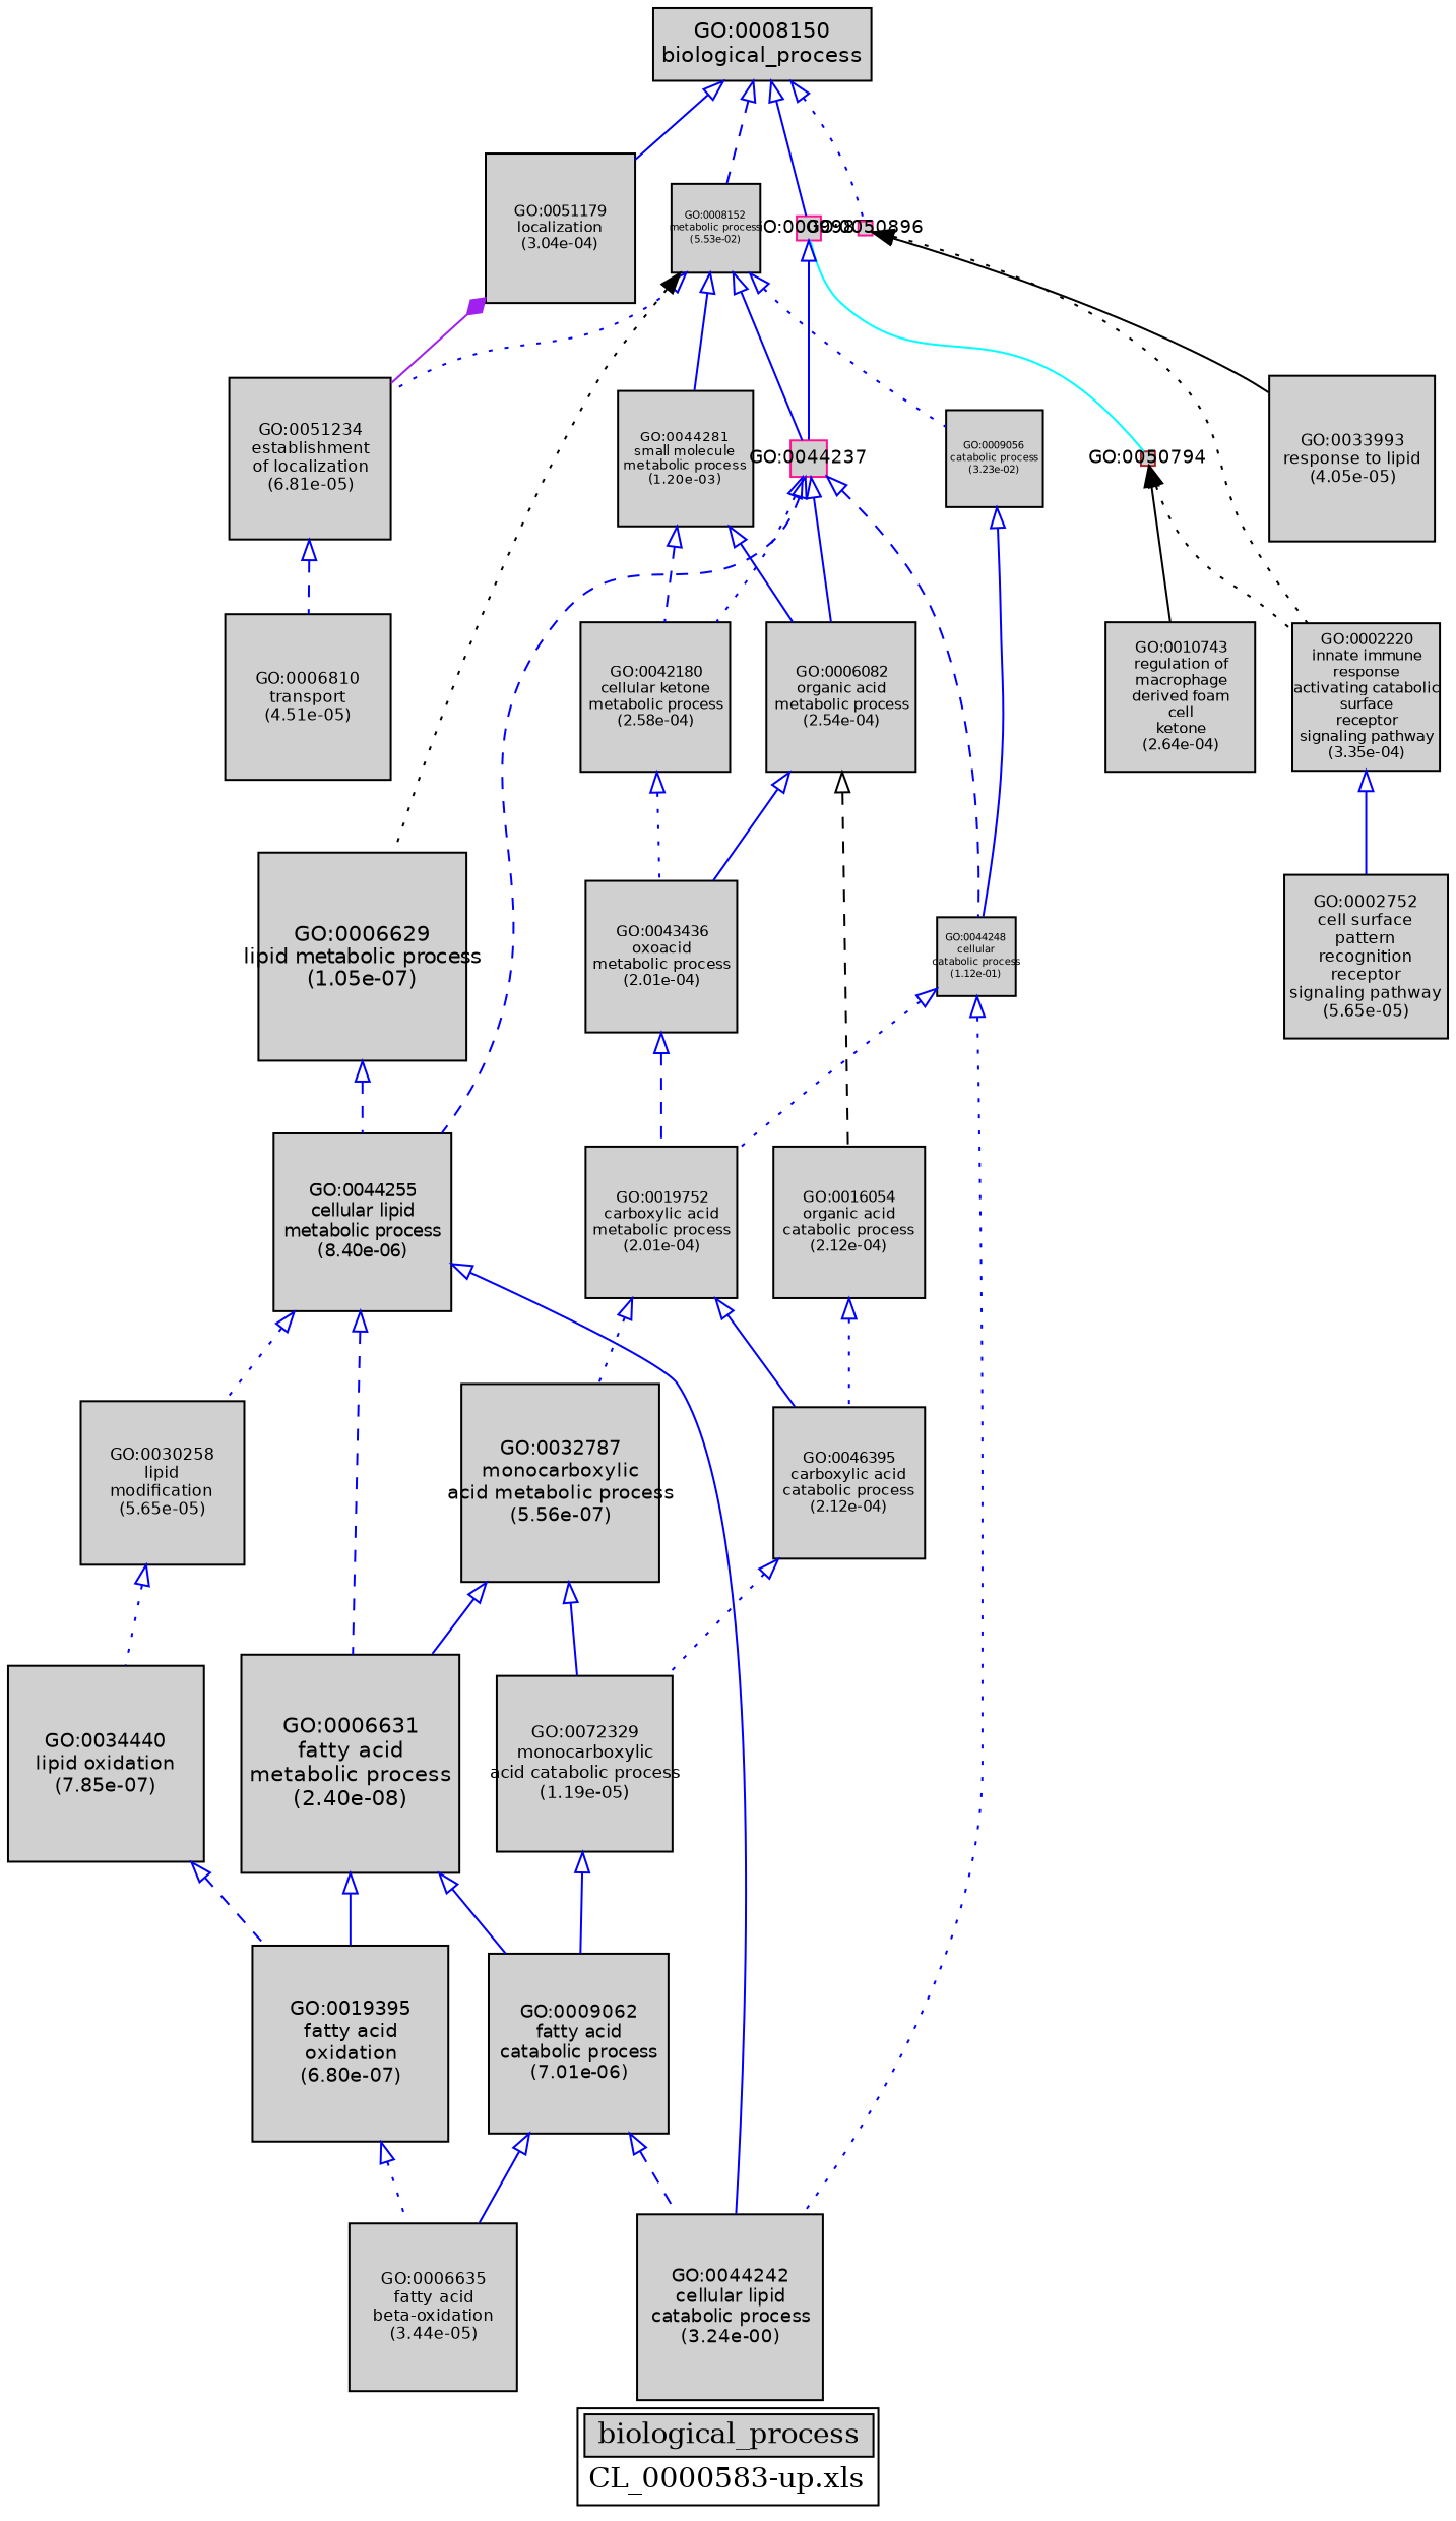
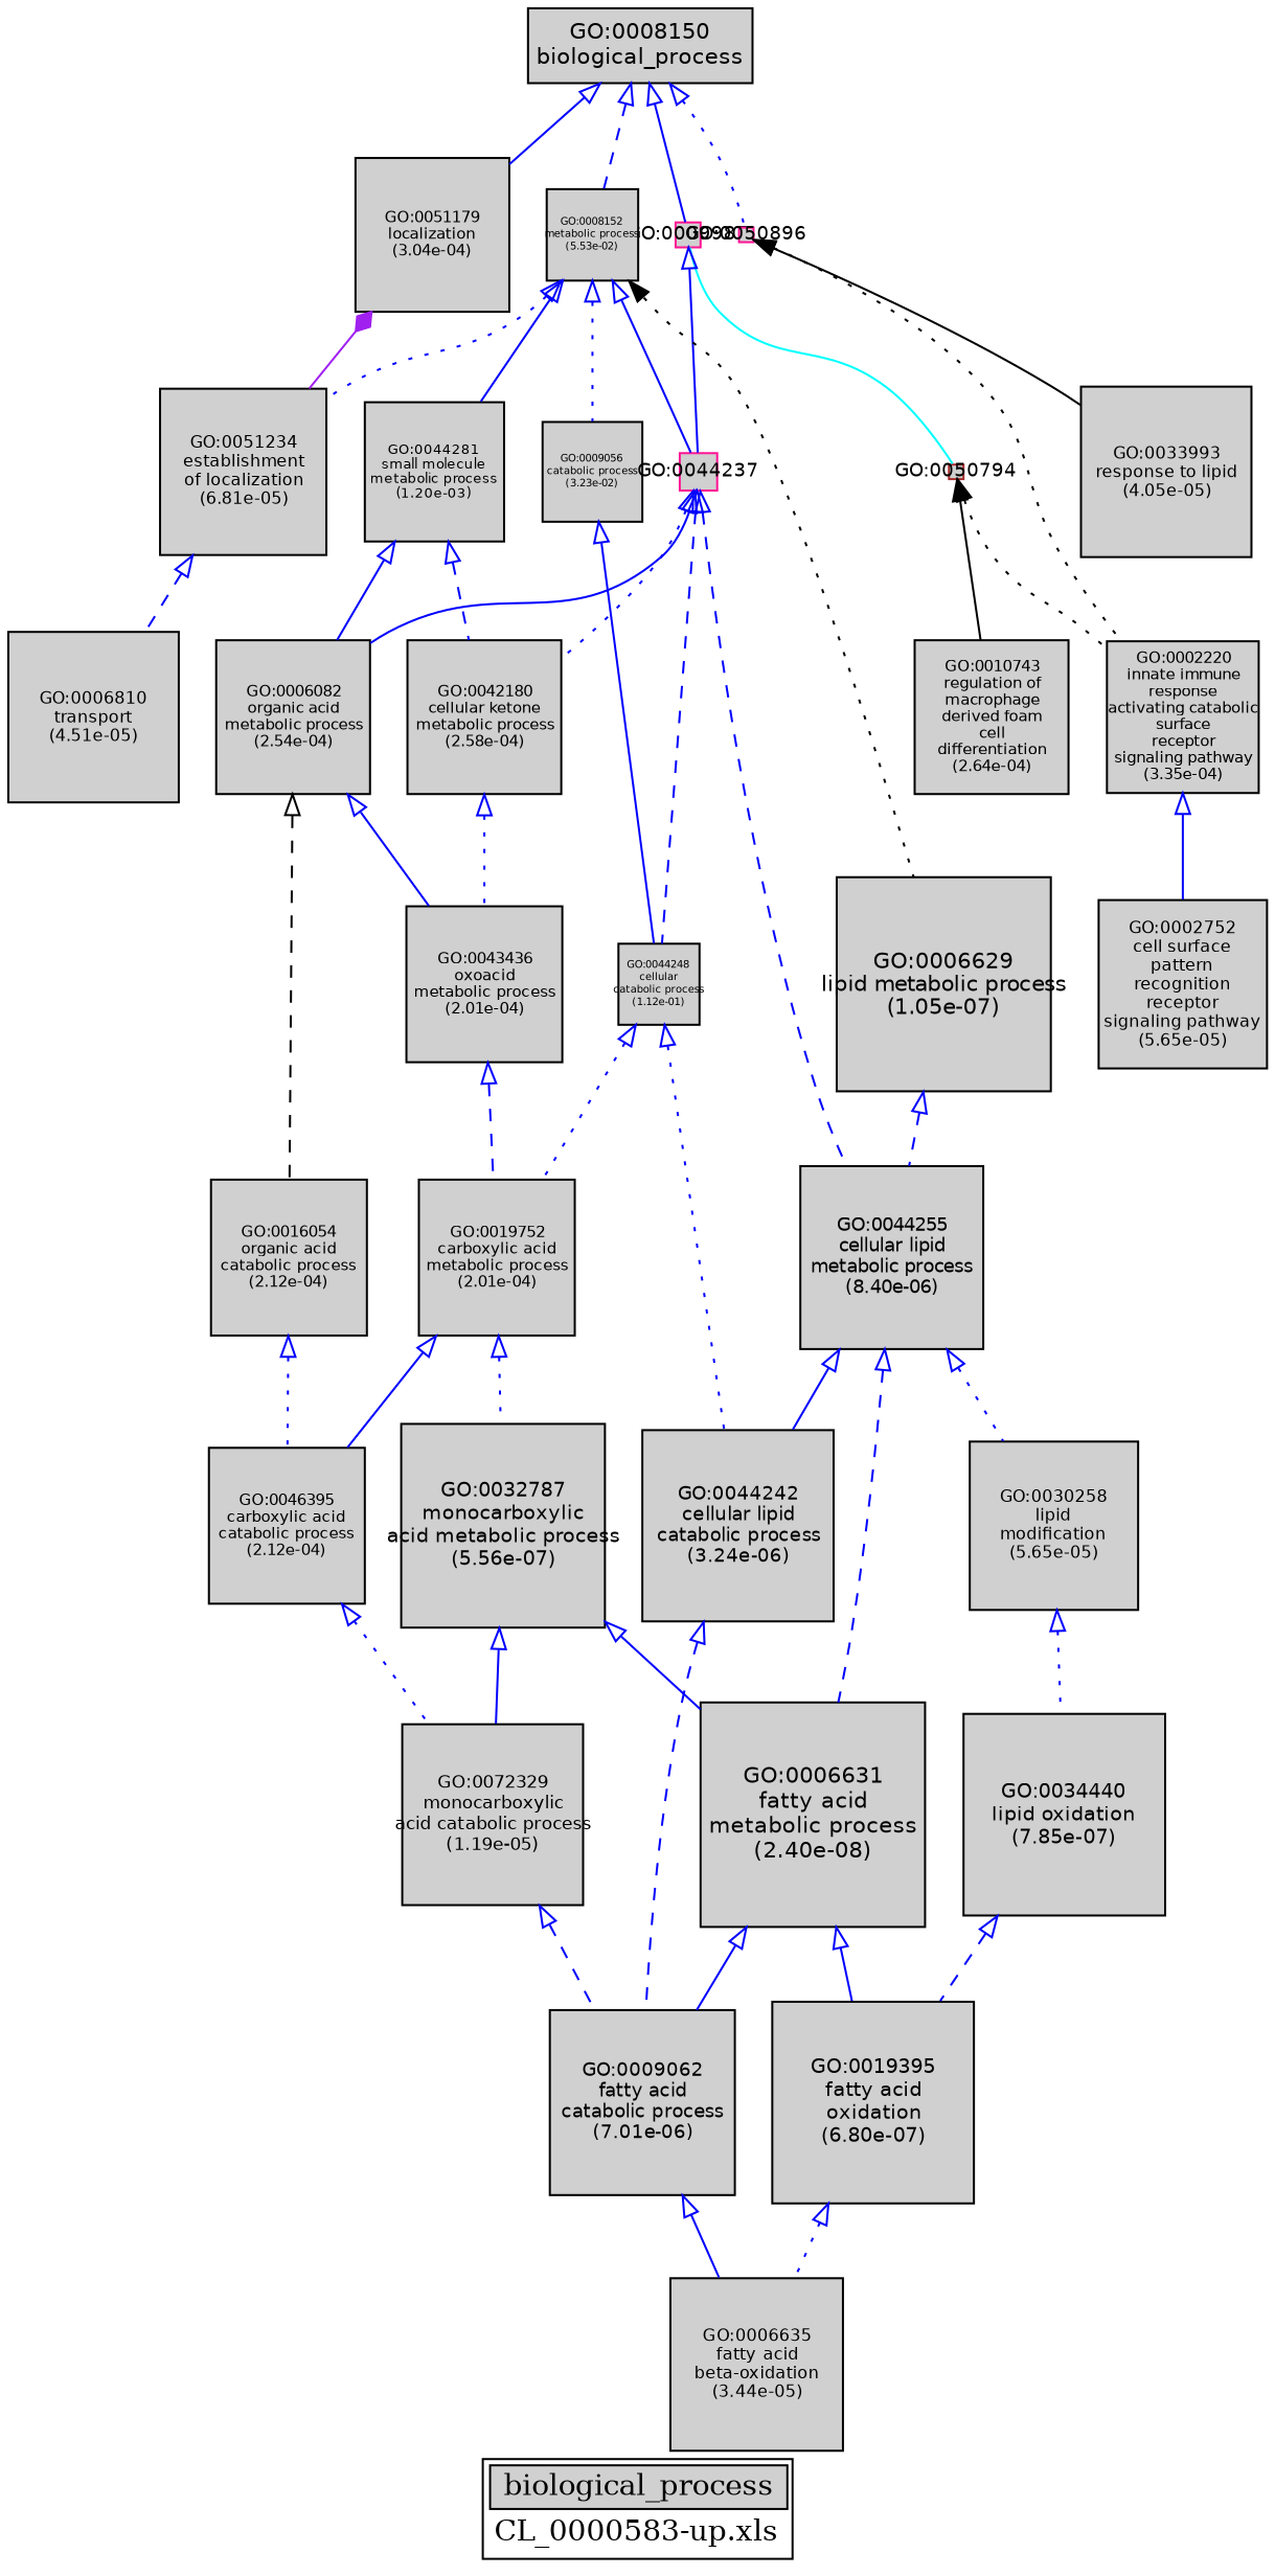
  digraph {
    bgcolor="#FFFFFF"
    label=<<TABLE COLOR="black" BGCOLOR="white"><TR><TD COLSPAN="2" BGCOLOR="#D0D0D0"><FONT COLOR="black">biological_process</FONT></TD></TR><TR><TD BORDER="0">CL_0000583-up.xls</TD></TR></TABLE>>
    node [color=black fillcolor="#D0D0D0" fixedsize=true fontcolor=black fontname=Helvetica fontsize=9 shape=box style=filled]
    edge [arrowtail=empty color=blue dir=back style=solid weight=5.0]
    n1 [fontsize=7.51710087303 height=1.04404178792 label=<<TABLE BORDER="0"><TR><TD>GO:0016054<BR/>organic acid<BR/>catabolic process<BR/>(2.12e-04)</TD></TR></TABLE>> width=1.04404178792]
    n2 [fontsize=5.0 height=0.669647463564 label=<<TABLE BORDER="0"><TR><TD>GO:0009056<BR/>catabolic process<BR/>(3.23e-02)</TD></TR></TABLE>> width=0.669647463564]
    n3 [fontsize=8.69202017618 height=1.20722502447 label=<<TABLE BORDER="0"><TR><TD>GO:0072329<BR/>monocarboxylic<BR/>acid catabolic process<BR/>(1.19e-05)</TD></TR></TABLE>> width=1.20722502447]
    n4 [fontsize=9.72227435449 height=1.35031588257 label=<<TABLE BORDER="0"><TR><TD>GO:0019395<BR/>fatty acid<BR/>oxidation<BR/>(6.80e-07)</TD></TR></TABLE>> width=1.35031588257]
    n5 [fontsize=7.53963321826 height=1.04717128031 label=<<TABLE BORDER="0"><TR><TD>GO:0019752<BR/>carboxylic acid<BR/>metabolic process<BR/>(2.01e-04)</TD></TR></TABLE>> width=1.04717128031]
    n6 [fontsize=9.67307823651 height=1.3434830884 label=<<TABLE BORDER="0"><TR><TD>GO:0034440<BR/>lipid oxidation<BR/>(7.85e-07)</TD></TR></TABLE>> width=1.3434830884]
    n7 [fontsize=8.27891809421 height=1.14984973531 label=<<TABLE BORDER="0"><TR><TD>GO:0006635<BR/>fatty acid<BR/>beta-oxidation<BR/>(3.44e-05)</TD></TR></TABLE>> width=1.14984973531]
    n8 [fontsize=7.31240614944 height=1.0156119652 label=<<TABLE BORDER="0"><TR><TD>GO:0002220<BR/>innate immune<BR/>response<BR/>activating catabolic<BR/>surface<BR/>receptor<BR/>signaling pathway<BR/>(3.35e-04)</TD></TR></TABLE>> width=1.0156119652]
    n9 [fontsize=6.7112334104 height=0.932115751444 label=<<TABLE BORDER="0"><TR><TD>GO:0044281<BR/>small molecule<BR/>metabolic process<BR/>(1.20e-03)</TD></TR></TABLE>> width=0.932115751444]
    n10 [fontsize=9.79038044779 height=1.35977506219 label=<<TABLE BORDER="0"><TR><TD>GO:0032787<BR/>monocarboxylic<BR/>acid metabolic process<BR/>(5.56e-07)</TD></TR></TABLE>> width=1.35977506219]
    n11 [fontsize=7.51710087303 height=1.04404178792 label=<<TABLE BORDER="0"><TR><TD>GO:0046395<BR/>carboxylic acid<BR/>catabolic process<BR/>(2.12e-04)</TD></TR></TABLE>> width=1.04404178792]
    n12 [fontsize=7.53963321826 height=1.04717128031 label=<<TABLE BORDER="0"><TR><TD>GO:0043436<BR/>oxoacid<BR/>metabolic process<BR/>(2.01e-04)</TD></TR></TABLE>> width=1.04717128031]
    n13 [fontsize=8.89263841208 height=1.23508866835 label=<<TABLE BORDER="0"><TR><TD>GO:0009062<BR/>fatty acid<BR/>catabolic process<BR/>(7.01e-06)</TD></TR></TABLE>> width=1.23508866835]
    n14 [fontsize=7.43688076774 height=1.03290010663 label=<<TABLE BORDER="0"><TR><TD>GO:0006082<BR/>organic acid<BR/>metabolic process<BR/>(2.54e-04)</TD></TR></TABLE>> width=1.03290010663]
    n15 [fontsize=7.42961127675 height=1.0318904551 label=<<TABLE BORDER="0"><TR><TD>GO:0042180<BR/>cellular ketone<BR/>metabolic process<BR/>(2.58e-04)</TD></TR></TABLE>> width=1.0318904551]
    n16 [fontsize=8.07873516768 height=1.12204655107 label=<<TABLE BORDER="0"><TR><TD>GO:0030258<BR/>lipid<BR/>modification<BR/>(5.65e-05)</TD></TR></TABLE>> width=1.12204655107]
    "GO:0009987" [color=deeppink height=0.164705553005 width=0.164705553005]
-   n18 [fontsize=7.42081101194 height=1.0306681961 label=<<TABLE BORDER="0"><TR><TD>GO:0010743<BR/>regulation of<BR/>macrophage<BR/>derived foam<BR/>cell<BR/>ketone<BR/>(2.64e-04)</TD></TR></TABLE>> width=1.0306681961]
+   n18 [fontsize=7.42081101194 height=1.0306681961 label=<<TABLE BORDER="0"><TR><TD>GO:0010743<BR/>regulation of<BR/>macrophage<BR/>derived foam<BR/>cell<BR/>differentiation<BR/>(2.64e-04)</TD></TR></TABLE>> width=1.0306681961]
    n19 [fontsize=5.0 height=0.616190521094 label=<<TABLE BORDER="0"><TR><TD>GO:0008152<BR/>metabolic process<BR/>(5.53e-02)</TD></TR></TABLE>> width=0.616190521094]
    n20 [fontsize=8.17072966692 height=1.13482356485 label=<<TABLE BORDER="0"><TR><TD>GO:0006810<BR/>transport<BR/>(4.51e-05)</TD></TR></TABLE>> width=1.13482356485]
    n21 [fontsize=8.00187168077 height=1.11137106677 label=<<TABLE BORDER="0"><TR><TD>GO:0051234<BR/>establishment<BR/>of localization<BR/>(6.81e-05)</TD></TR></TABLE>> width=1.11137106677]
    n22 [fontsize=8.07871520695 height=1.12204377874 label=<<TABLE BORDER="0"><TR><TD>GO:0002752<BR/>cell surface<BR/>pattern<BR/>recognition<BR/>receptor<BR/>signaling pathway<BR/>(5.65e-05)</TD></TR></TABLE>> width=1.12204377874]
    n23 [fontsize=10.3377813776 height=1.43580296912 label=<<TABLE BORDER="0"><TR><TD>GO:0006629<BR/>lipid metabolic process<BR/>(1.05e-07)</TD></TR></TABLE>> width=1.43580296912]
    n24 [fontsize=5.0 height=0.537642264947 label=<<TABLE BORDER="0"><TR><TD>GO:0044248<BR/>cellular<BR/>catabolic process<BR/>(1.12e-01)</TD></TR></TABLE>> width=0.537642264947]
    n25 [fontsize=8.82466928249 height=1.22564851146 label=<<TABLE BORDER="0"><TR><TD>GO:0044255<BR/>cellular lipid<BR/>metabolic process<BR/>(8.40e-06)</TD></TR></TABLE>> width=1.22564851146]
-   n26 [fontsize=9.17478600185 height=1.27427583359 label=<<TABLE BORDER="0"><TR><TD>GO:0044242<BR/>cellular lipid<BR/>catabolic process<BR/>(3.24e-00)</TD></TR></TABLE>> width=1.27427583359]
+   n26 [fontsize=9.17478600185 height=1.27427583359 label=<<TABLE BORDER="0"><TR><TD>GO:0044242<BR/>cellular lipid<BR/>catabolic process<BR/>(3.24e-06)</TD></TR></TABLE>> width=1.27427583359]
    n27 [fontsize=8.21420947782 height=1.14086242748 label=<<TABLE BORDER="0"><TR><TD>GO:0033993<BR/>response to lipid<BR/>(4.05e-05)</TD></TR></TABLE>> width=1.14086242748]
    n28 [fontsize=7.35629057326 height=1.02170702406 label=<<TABLE BORDER="0"><TR><TD>GO:0051179<BR/>localization<BR/>(3.04e-04)</TD></TR></TABLE>> width=1.02170702406]
    "GO:0050896" [color=deeppink height=0.10211789416 width=0.10211789416]
    "GO:0050794" [color=brown height=0.101745537466 width=0.101745537466]
    n31 [fontsize=10.8 height=1.5 label=<<TABLE BORDER="0"><TR><TD>GO:0006631<BR/>fatty acid<BR/>metabolic process<BR/>(2.40e-08)</TD></TR></TABLE>> width=1.5]
    "GO:0044237" [color=deeppink height=0.250628764662 width=0.250628764662]
    n33 [fontsize=10.8 label=<<TABLE BORDER="0"><TR><TD>GO:0008150<BR/>biological_process</TD></TR></TABLE>> width=1.5]
    subgraph sub_1 {
      n1
      n2
      n3
      n4
      n5
      n6
      n7
      n8
      n9
      n10
      n11
      n12
      n13
      n14
      n15
      n16
      "GO:0009987"
      n18
      n19
      n20
      n21
      n22
      n23
      n24
      n25
      n26
      n27
      n28
      "GO:0050896"
      "GO:0050794"
      n31
      "GO:0044237"
      n33
    }
    subgraph sub_2 {
      n18
      n27
      subgraph sub_3 {
        "GO:0009987"
        "GO:0050794"
        subgraph sub_4 {
        }
        subgraph sub_5 {
        }
      }
      subgraph sub_6 {
        n21
        n28
      }
      subgraph sub_7 {
        n1
        n2
        n3
        n4
        n5
        n6
        n7
        n8
        n9
        n10
        n11
        n12
        n13
        n14
        n15
        n16
        "GO:0009987"
        n19
        n20
        n21
        n22
        n23
        n24
        n25
        n26
        n28
        "GO:0050896"
        n31
        "GO:0044237"
        n33
      }
    }
    n1 -> n11 [style=dotted]
    n2 -> n24
-   n3 -> n13
+   n3 -> n13 [style=dashed]
    n4 -> n7 [style=dotted]
    n5 -> n10 [style=dotted]
    n5 -> n11
    n6 -> n4 [style=dashed]
    n8 -> n22
    n9 -> n14
    n9 -> n15 [style=dashed]
    n10 -> n3
    n10 -> n31
    n11 -> n3 [style=dotted]
    n12 -> n5 [style=dashed]
    n13 -> n7
    n14 -> n1 [color=black style=dashed]
    n14 -> n12
    n15 -> n12 [style=dotted]
    n16 -> n6 [style=dotted]
    "GO:0009987" -> "GO:0050794" [arrowtail=none color=cyan weight=1]
    "GO:0009987" -> "GO:0044237"
    n19 -> n2 [style=dotted]
    n19 -> n9
    n19 -> n21 [style=dotted]
    n19 -> n23 [style=dotted weight=1 arrowtail="" color=""]
    n19 -> "GO:0044237"
    n21 -> n20 [style=dashed]
    n23 -> n25 [style=dashed]
    n24 -> n5 [style=dotted]
    n24 -> n26 [style=dotted]
    n25 -> n16 [style=dotted]
    n25 -> n26
    n25 -> n31 [style=dashed]
-   n13 -> n26 [style=dashed]
+   n26 -> n13 [style=dashed]
    n28 -> n21 [arrowtail=diamond color=purple weight=2.5]
    "GO:0050896" -> n8 [style=dotted weight=1 arrowtail="" color=""]
    "GO:0050896" -> n27 [weight=1 arrowtail="" color=""]
    "GO:0050794" -> n8 [style=dotted weight=1 arrowtail="" color=""]
    "GO:0050794" -> n18 [weight=1 arrowtail="" color=""]
    n31 -> n4
    n31 -> n13
    "GO:0044237" -> n14
    "GO:0044237" -> n15 [style=dotted]
    "GO:0044237" -> n24 [style=dashed]
    "GO:0044237" -> n25 [style=dashed]
    n33 -> "GO:0009987"
    n33 -> n19 [style=dashed]
    n33 -> n28
    n33 -> "GO:0050896" [style=dotted]
  }
